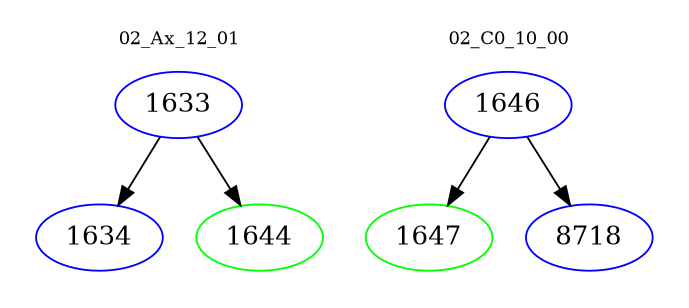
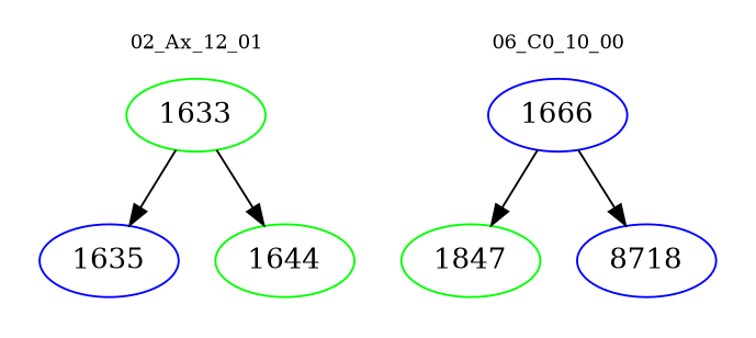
  digraph {
    node [color=blue]
    edge [color=black]
-   n1 [label=1633]
-   n2 [label=1634]
+   n1 [color=green label=1633]
+   n2 [label=1635]
    n3 [color=green label=1644]
-   n4 [label=1646]
-   n5 [color=green label=1647]
+   n4 [label=1666]
+   n5 [color=green label=1847]
    n6 [label=8718]
    subgraph cluster_1 {
      color=white
      fontsize=10
      label="02_Ax_12_01"
      n1
      n2
      n3
    }
    subgraph cluster_2 {
      color=white
      fontsize=10
-     label="02_C0_10_00"
+     label="06_C0_10_00"
      n4
      n5
      n6
    }
    n1 -> n2
    n1 -> n3
    n4 -> n5
    n4 -> n6
  }
